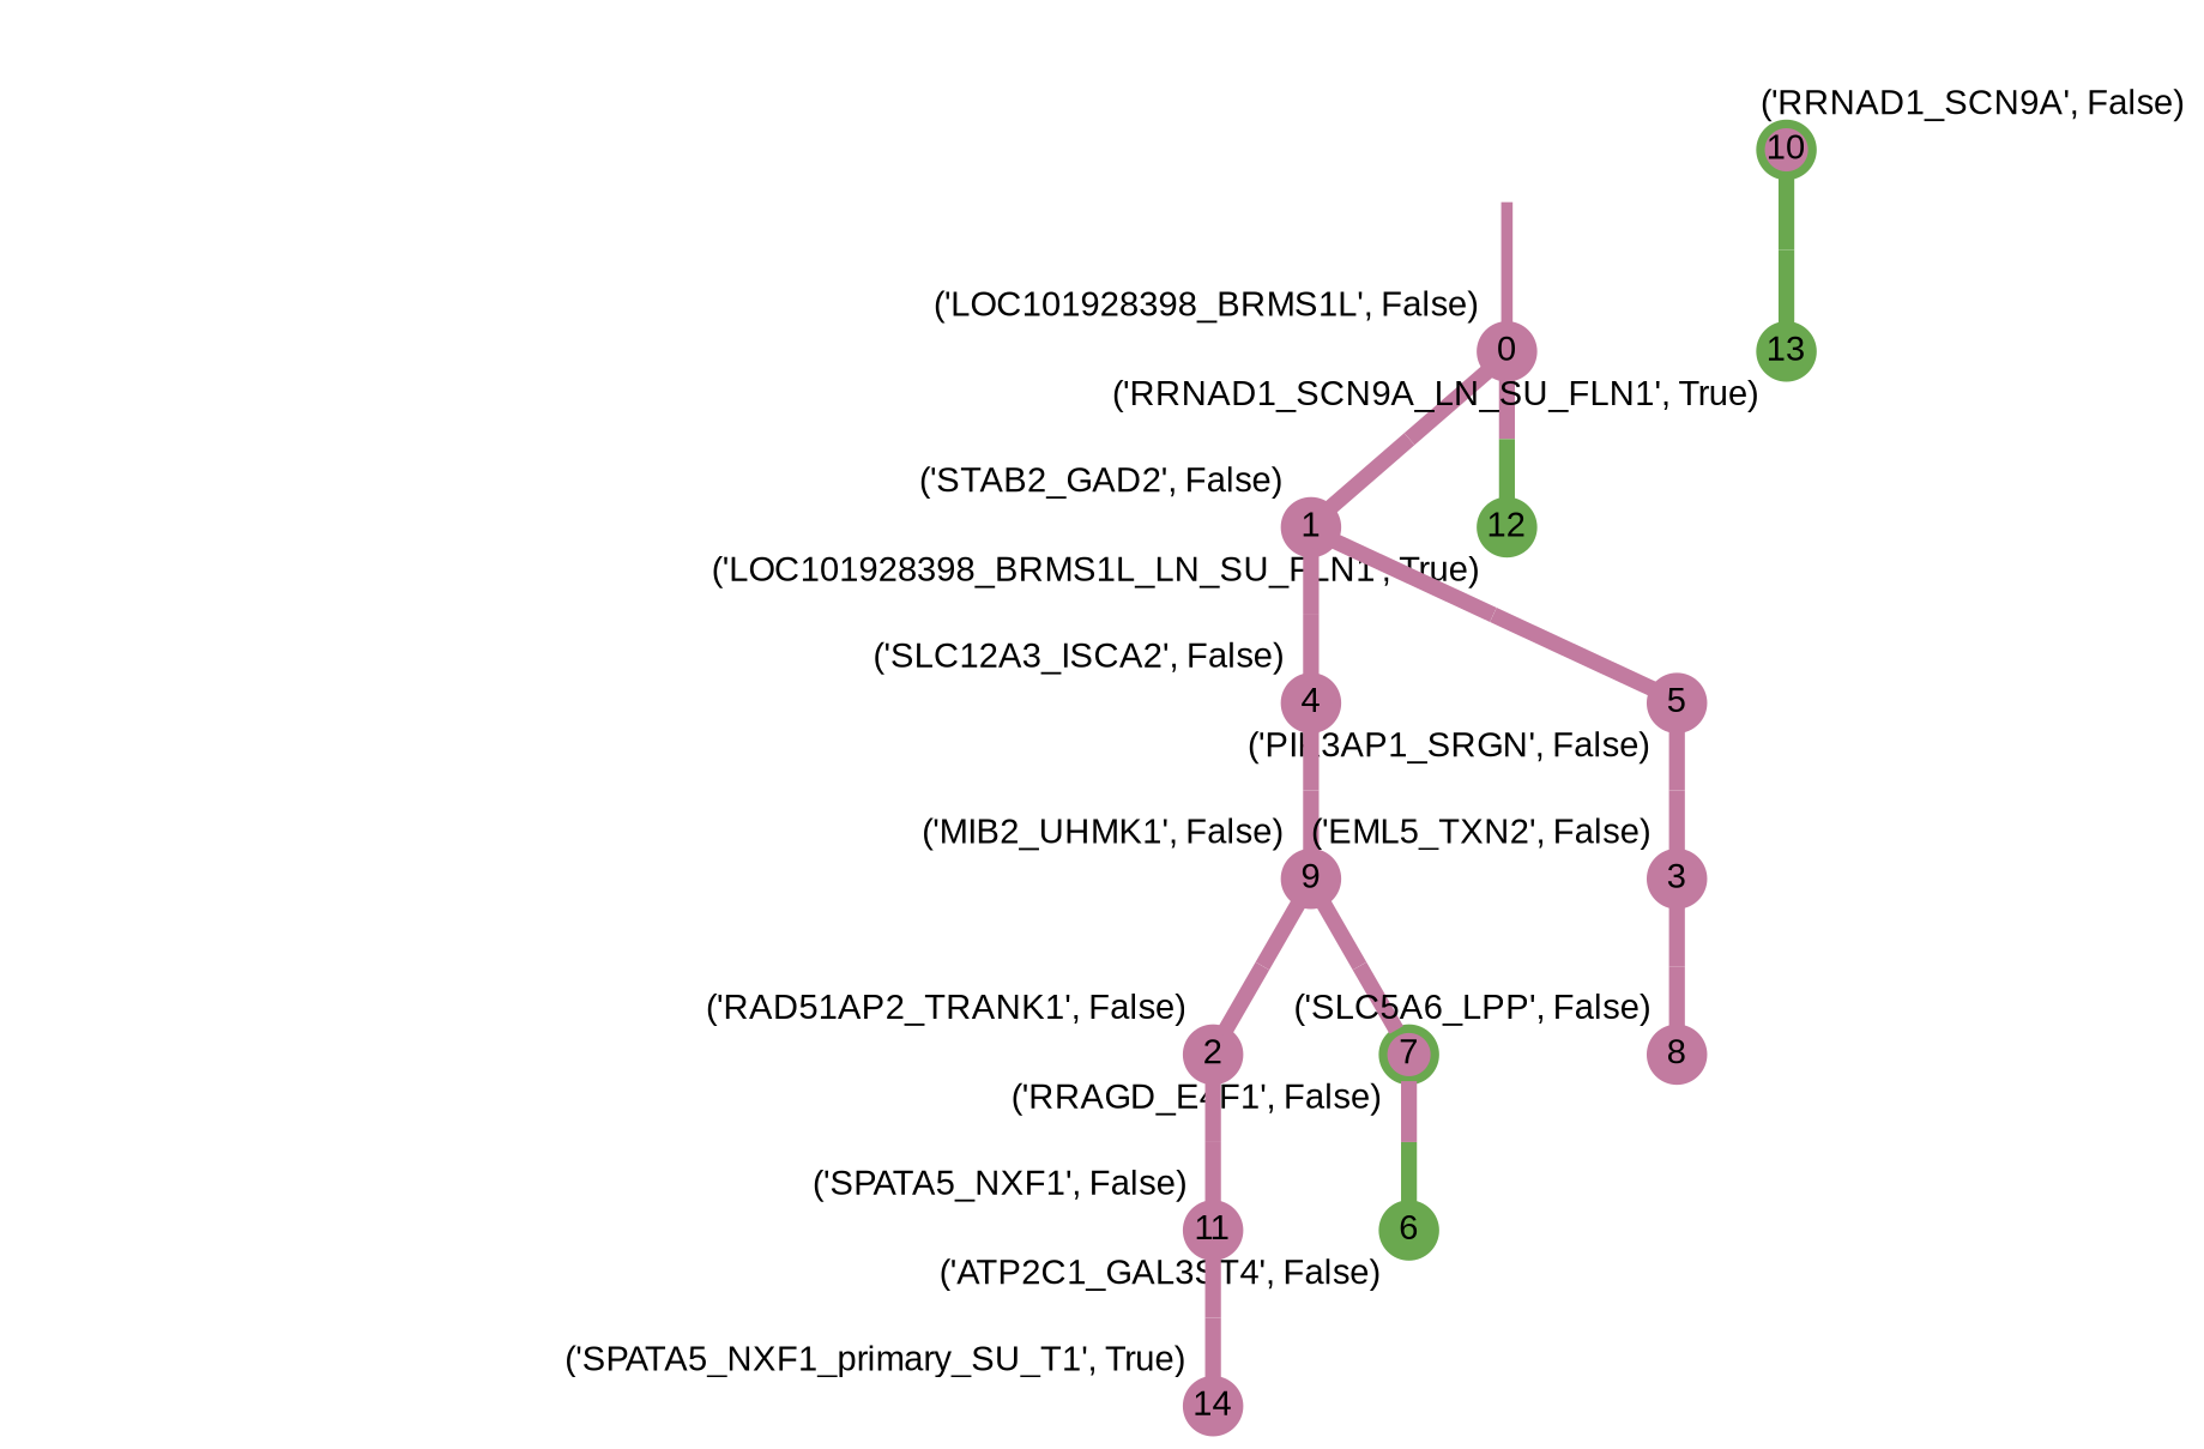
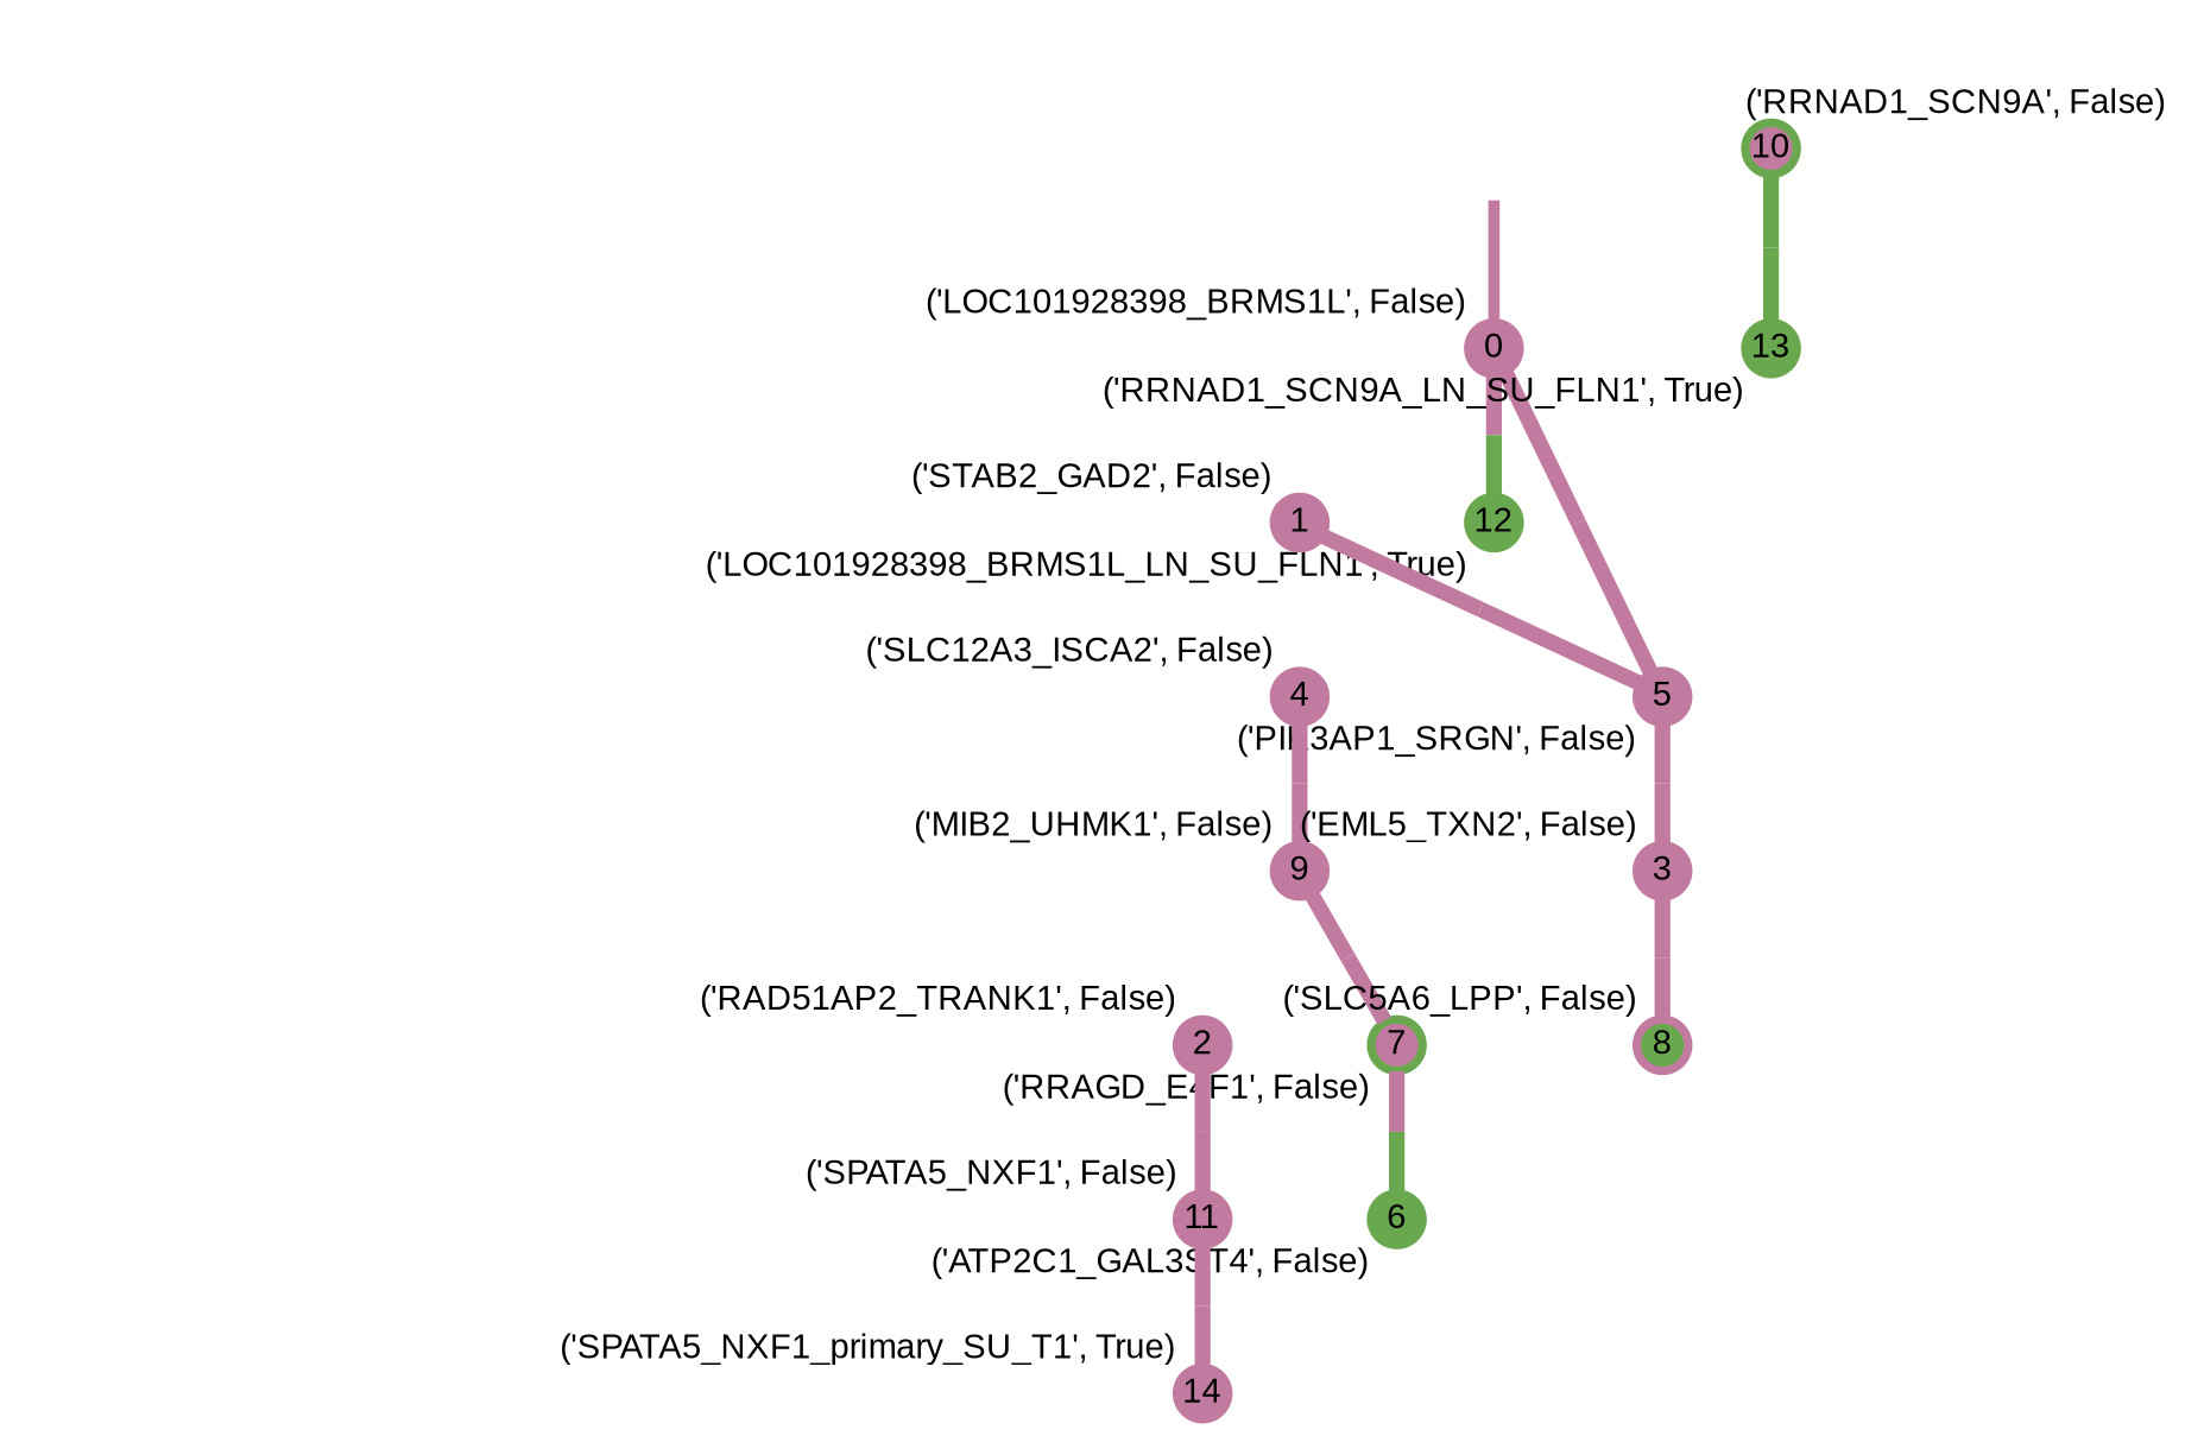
  strict digraph {
    fontname="Liberation Sans"
    forcelabels=true
    nodesep=0.7
    rankdir=TB
    ranksep=0.6
    splines=false
    node [color="#c27ba0ff" fillcolor="#c27ba0ff" fixedsize=true fontname="Liberation Sans" fontsize="12pt" penwidth=3 shape=circle style=filled xlabel="('LOC101928398_BRMS1L', False)"]
    edge [arrowsize=0 color="#c27ba0ff;0.5:#c27ba0ff" fontname="Liberation Sans" minlen=1.0 penwidth=5.5 style=solid]
    0 [height=0.25]
    1 [height=0.25 xlabel="('STAB2_GAD2', False)"]
    12 [color="#6aa84fff" fillcolor="#6aa84fff" height=0.25 xlabel="('LOC101928398_BRMS1L_LN_SU_FLN1', True)"]
    4 [height=0.25 xlabel="('SLC12A3_ISCA2', False)"]
    5 [height=0.25 xlabel="('PIK3AP1_SRGN', False)"]
    9 [height=0.25 xlabel="('MIB2_UHMK1', False)"]
    3 [height=0.25 xlabel="('EML5_TXN2', False)"]
    2 [height=0.25 xlabel="('RAD51AP2_TRANK1', False)"]
    7 [color="#6aa84fff" height=0.25 xlabel="('RRAGD_E4F1', False)"]
-   8 [height=0.25 xlabel="('SLC5A6_LPP', False)"]
+   8 [fillcolor="#6aa84fff" height=0.25 xlabel="('SLC5A6_LPP', False)"]
    11 [height=0.25 xlabel="('SPATA5_NXF1', False)"]
    14 [height=0.25 xlabel="('SPATA5_NXF1_primary_SU_T1', True)"]
    6 [color="#6aa84fff" fillcolor="#6aa84fff" height=0.25 xlabel="('ATP2C1_GAL3ST4', False)"]
    10 [color="#6aa84fff" height=0.25 xlabel="('RRNAD1_SCN9A', False)"]
    13 [color="#6aa84fff" fillcolor="#6aa84fff" height=0.25 xlabel="('RRNAD1_SCN9A_LN_SU_FLN1', True)"]
    normal [style=invis color="" fillcolor="" fixedsize="" fontsize="" shape=""]
-   0 -> 1
+   0 -> 5
    0 -> 12 [color="#c27ba0ff;0.5:#6aa84fff" minlen=1.013833999633789]
-   1 -> 4
    1 -> 5
    4 -> 9 [minlen=1.04347825050354]
    5 -> 3 [minlen=1.1343873739242554]
-   9 -> 2 [minlen=1.2529643774032593]
    9 -> 7 [minlen=1.0790513753890991]
    3 -> 8 [minlen=1.0790513753890991]
    2 -> 11 [minlen=1.0276679992675781]
    7 -> 6 [color="#c27ba0ff;0.5:#6aa84fff" minlen=1.0988142490386963]
    11 -> 14 [minlen=1.013833999633789]
    10 -> 13 [color="#6aa84fff;0.5:#6aa84fff" minlen=1.013833999633789]
    normal -> 0 [color="#c27ba0ff" penwidth=4 minlen=""]
  }
